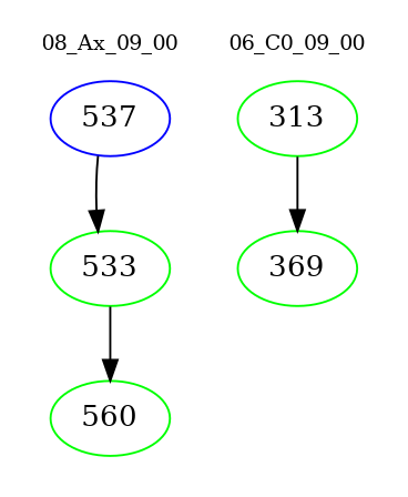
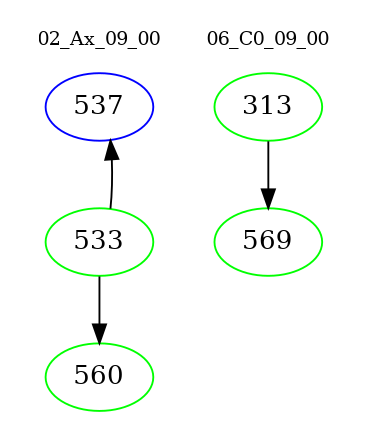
  digraph {
    node [color=green]
    edge [color=black]
    n1 [color=blue label=537]
    n2 [label=533]
    n3 [label=560]
    n4 [label=313]
-   n5 [label=369]
+   n5 [label=569]
    subgraph cluster_1 {
      color=white
      fontsize=10
-     label="08_Ax_09_00"
+     label="02_Ax_09_00"
      n1
      n2
      n3
    }
    subgraph cluster_2 {
      color=white
      fontsize=10
      label="06_C0_09_00"
      n4
      n5
    }
-   n1 -> n2
+   n2 -> n1
    n2 -> n3
    n4 -> n5
  }
